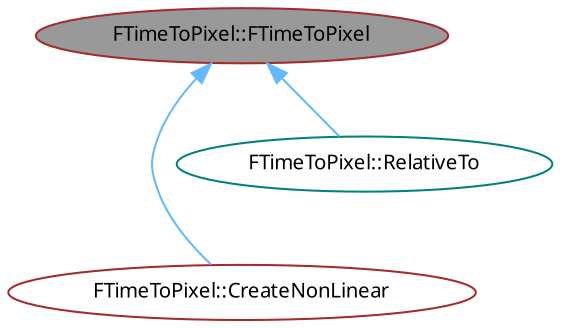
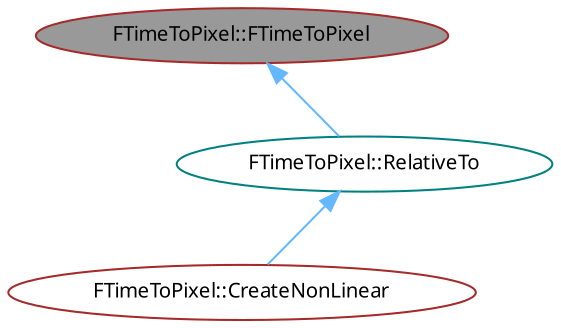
  digraph {
    fontname="Noto Sans"
    rankdir=TB
    node [color=brown fillcolor=white fontname="Noto Sans" fontsize=10 shape=ellipse style=filled]
    edge [color=steelblue1 dir=back fontname="Noto Sans" fontsize=10 labelfontname=Helvetica labelfontsize=10 style=solid]
    n1 [fillcolor=grey60 fontcolor=black height=0.2 label="FTimeToPixel::FTimeToPixel" width=0.4]
    n2 [height=0.2 label="FTimeToPixel::CreateNonLinear" width=0.4]
    n3 [color=teal height=0.2 label="FTimeToPixel::RelativeTo" width=0.4]
-   n1 -> n2
+   n3 -> n2
    n1 -> n3
  }
